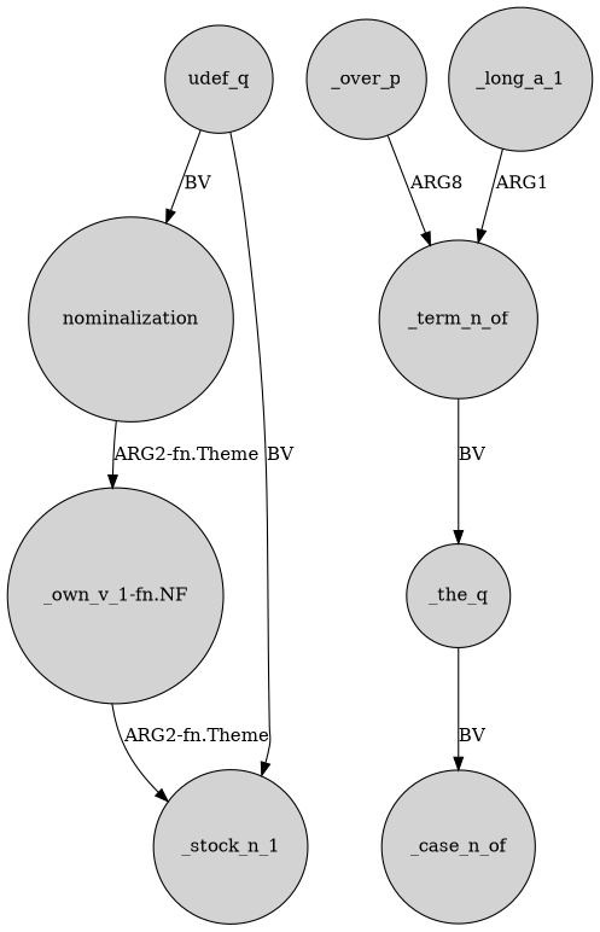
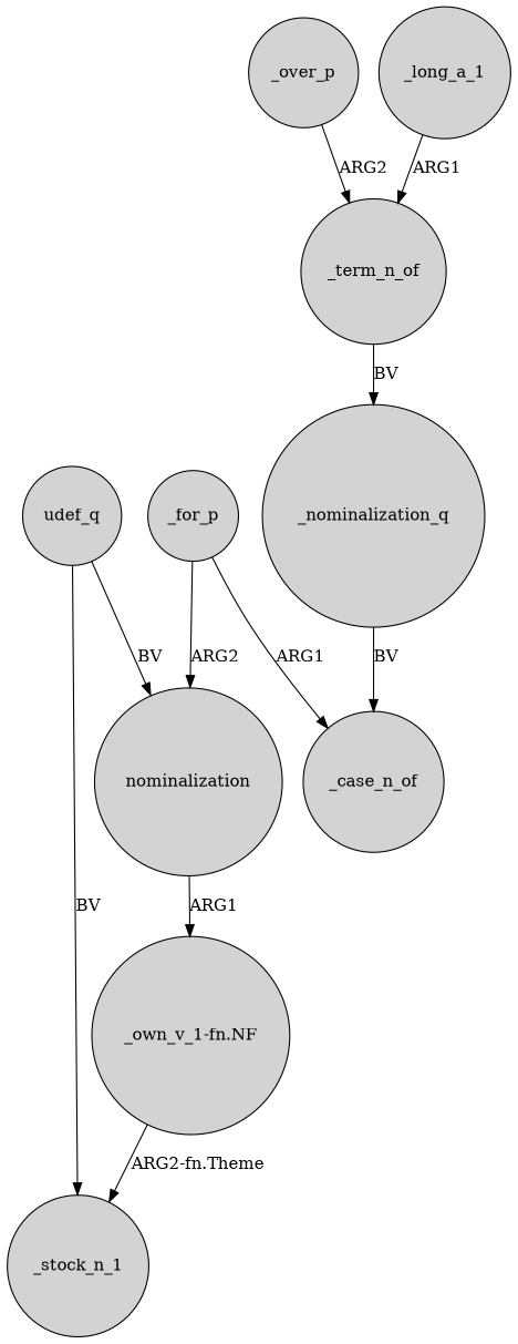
  digraph {
    node [shape=circle style=filled]
+   _for_p
    nominalization
    _case_n_of
    "_own_v_1-fn.NF"
    _stock_n_1
    _over_p
    _term_n_of
-   _the_q
+   _the_q [label=_nominalization_q]
    udef_q
    _long_a_1
-   nominalization -> "_own_v_1-fn.NF" [label="ARG2-fn.Theme"]
+   _for_p -> nominalization [label=ARG2]
+   _for_p -> _case_n_of [label=ARG1]
+   nominalization -> "_own_v_1-fn.NF" [label=ARG1]
    "_own_v_1-fn.NF" -> _stock_n_1 [label="ARG2-fn.Theme"]
-   _over_p -> _term_n_of [label=ARG8]
+   _over_p -> _term_n_of [label=ARG2]
    _term_n_of -> _the_q [label=BV]
    _the_q -> _case_n_of [label=BV]
    udef_q -> nominalization [label=BV]
    udef_q -> _stock_n_1 [label=BV]
    _long_a_1 -> _term_n_of [label=ARG1]
  }
